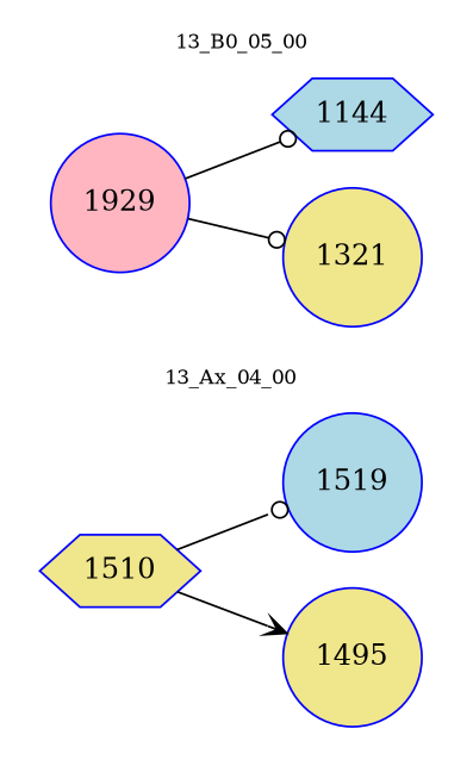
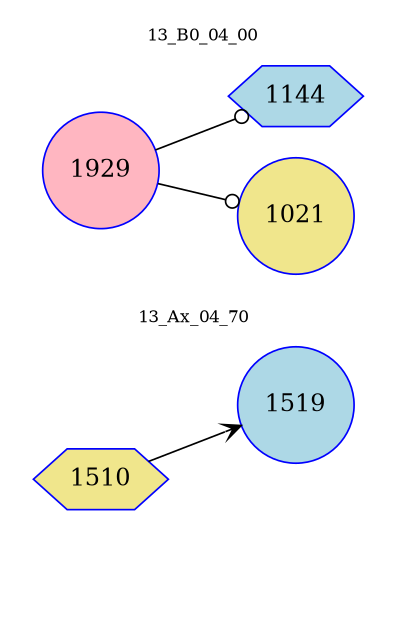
  digraph {
    rankdir=LR
    node [color=blue fillcolor=khaki shape=circle style=filled]
    edge [arrowhead=vee color=black]
    n1 [label=1510 shape=hexagon]
-   n2 [label=1495]
    n3 [fillcolor=lightblue label=1519]
    n4 [fillcolor=lightpink label=1929]
-   n5 [label=1321]
+   n5 [label=1021]
    n6 [fillcolor=lightblue label=1144 shape=hexagon]
    subgraph cluster_1 {
      color=white
      fontsize=10
-     label="13_Ax_04_00"
+     label="13_Ax_04_70"
      n1
-     n2
      n3
    }
    subgraph cluster_2 {
      color=white
      fontsize=10
-     label="13_B0_05_00"
+     label="13_B0_04_00"
      n4
      n5
      n6
    }
-   n1 -> n2
-   n1 -> n3 [arrowhead=odot]
+   n1 -> n3
    n4 -> n5 [arrowhead=odot]
    n4 -> n6 [arrowhead=odot]
  }
